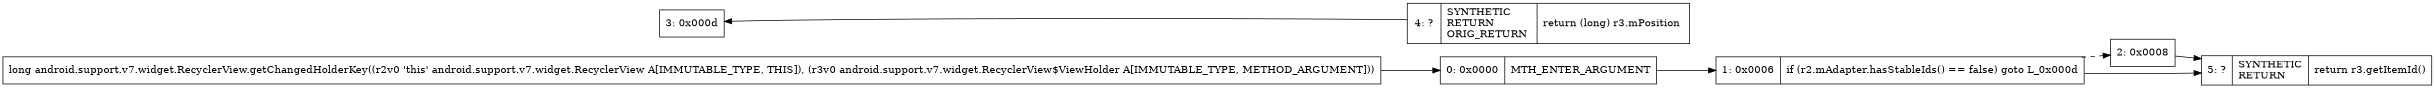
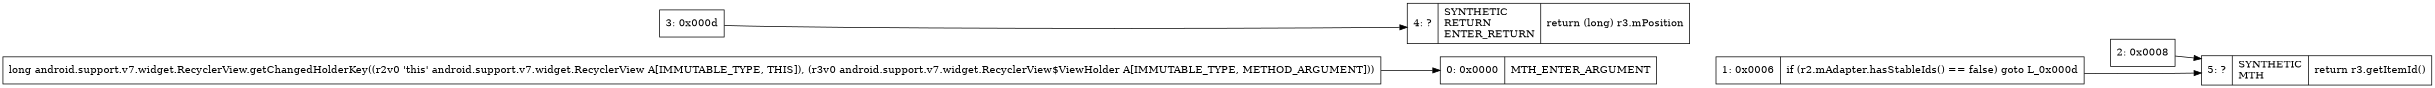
  digraph {
    rankdir=LR
    node [shape=record]
    n1 [label="{0\:\ 0x0000|MTH_ENTER_ARGUMENT\l}"]
    n2 [label="{1\:\ 0x0006|if (r2.mAdapter.hasStableIds() == false) goto L_0x000d\l}"]
    n3 [label="{2\:\ 0x0008}"]
-   n4 [label="{5\:\ ?|SYNTHETIC\lRETURN\l|return r3.getItemId()\l}"]
+   n4 [label="{5\:\ ?|SYNTHETIC\lMTH\l|return r3.getItemId()\l}"]
    n5 [label="{3\:\ 0x000d}"]
-   n6 [label="{4\:\ ?|SYNTHETIC\lRETURN\lORIG_RETURN\l|return (long) r3.mPosition\l}"]
+   n6 [label="{4\:\ ?|SYNTHETIC\lRETURN\lENTER_RETURN\l|return (long) r3.mPosition\l}"]
    n7 [label="{long android.support.v7.widget.RecyclerView.getChangedHolderKey((r2v0 'this' android.support.v7.widget.RecyclerView A[IMMUTABLE_TYPE, THIS]), (r3v0 android.support.v7.widget.RecyclerView$ViewHolder A[IMMUTABLE_TYPE, METHOD_ARGUMENT])) }"]
-   n1 -> n2
-   n2 -> n3 [style=dashed]
    n2 -> n4
    n3 -> n4
-   n6 -> n5
+   n5 -> n6
    n7 -> n1
  }
